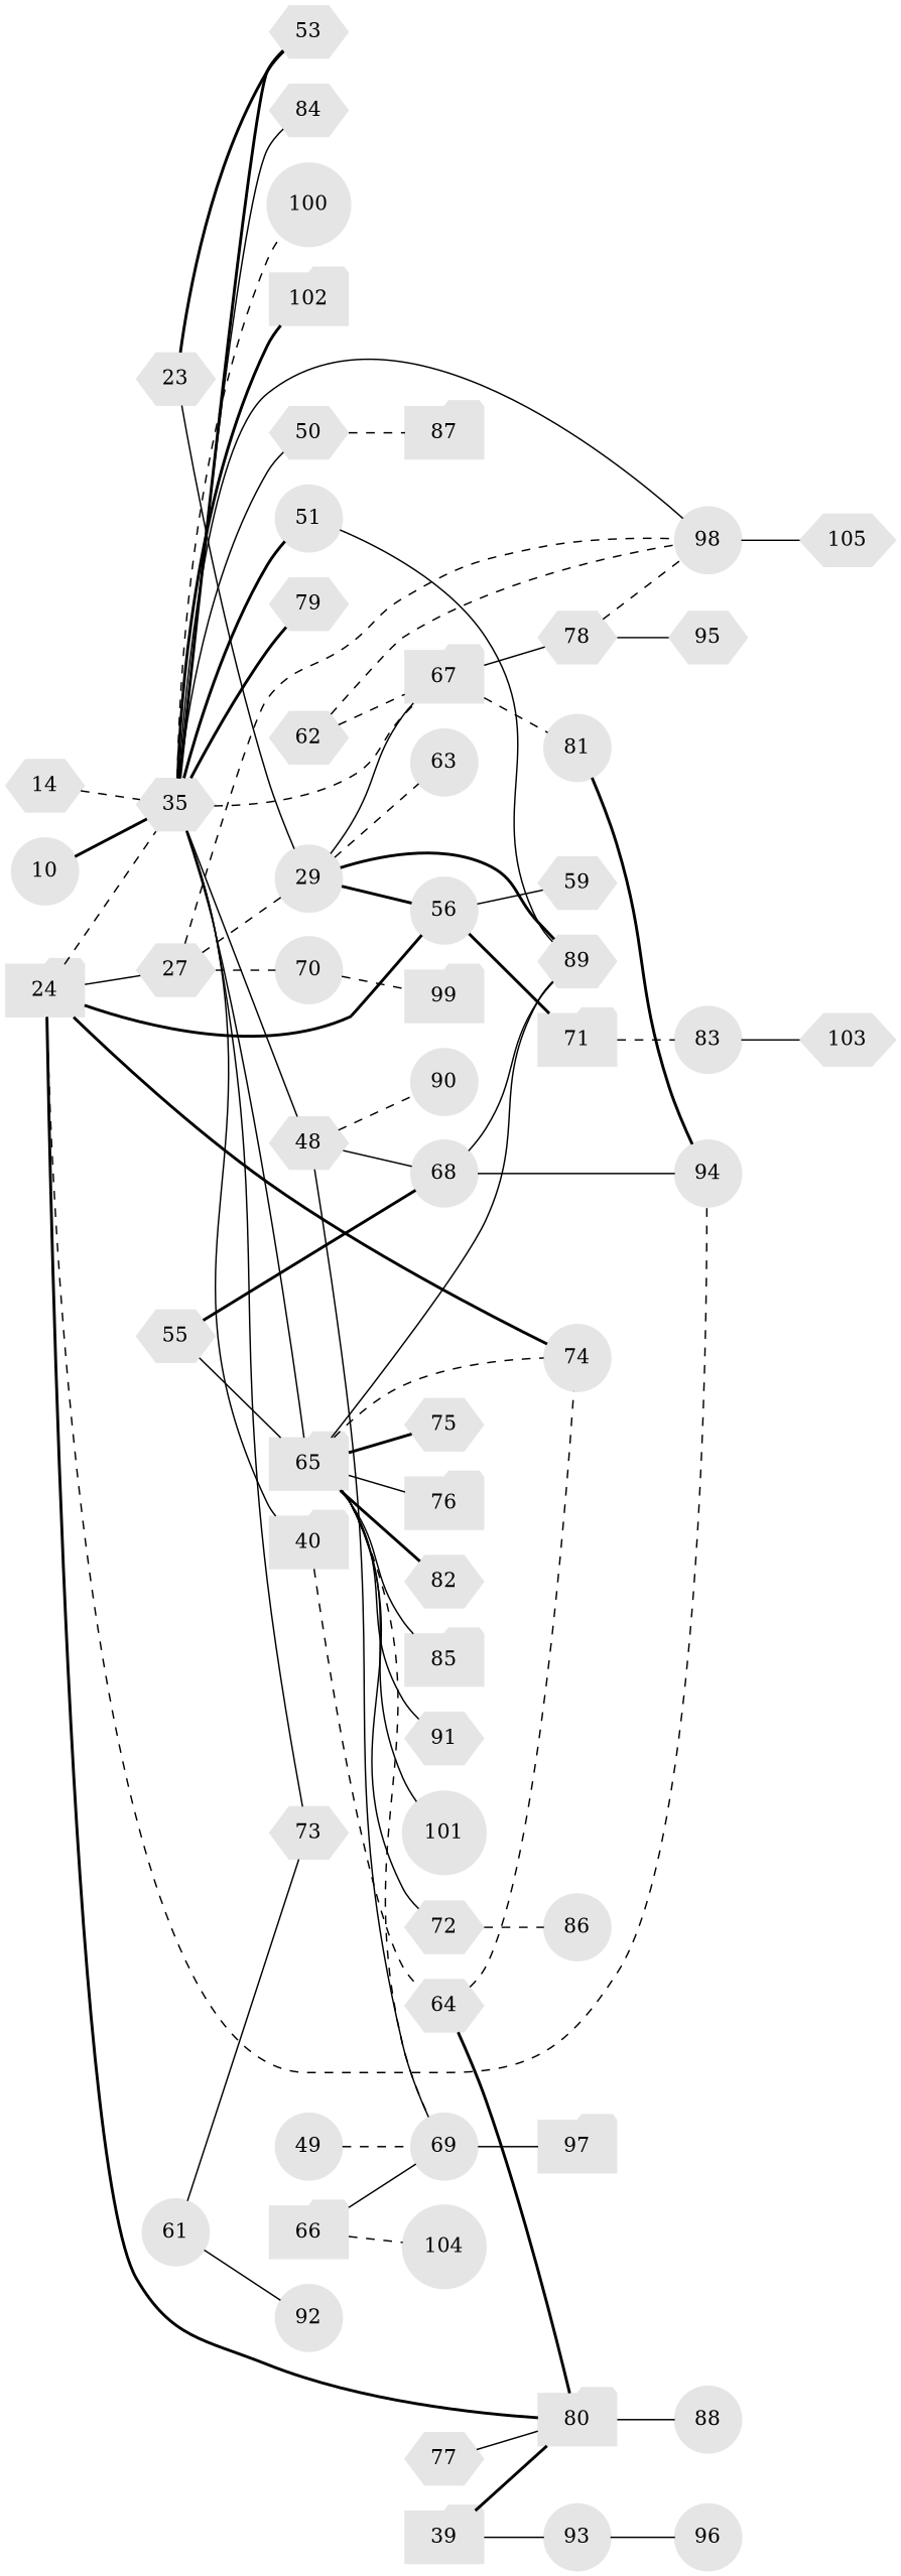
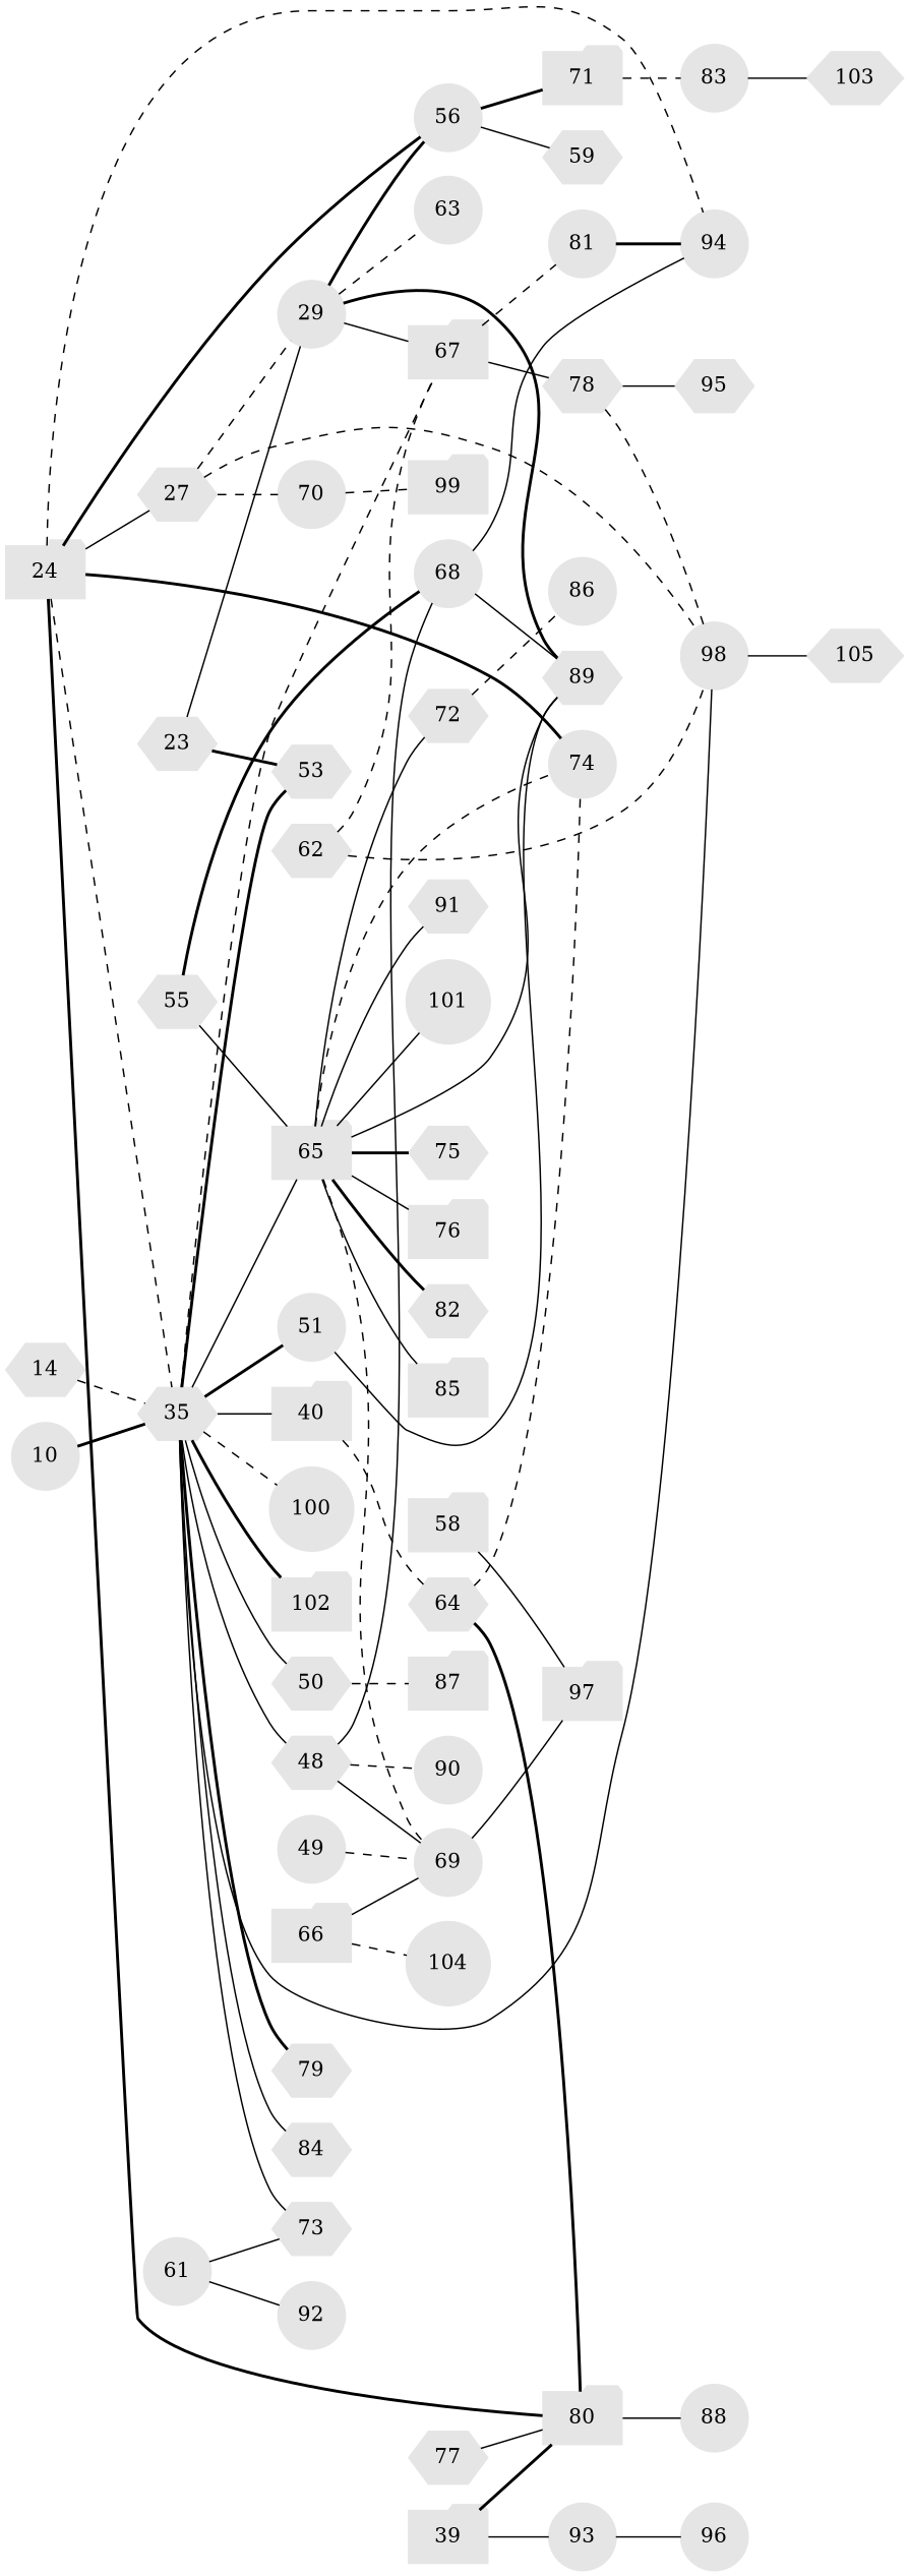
  graph {
    rankdir=LR
    node [color=gray90 shape=hexagon style=filled]
    edge [style=solid]
    35 [super="+5+6"]
    53
    98 [shape=circle super="+38+46"]
    67 [shape=folder super="+44+60"]
    40 [shape=folder super="+37"]
    48 [super="+33"]
    50
    51 [shape=circle super="+36"]
    65 [shape=folder super="+26+18+57"]
    73 [super="+54"]
    79
    84
    100 [shape=circle]
    102 [shape=folder]
    10 [shape=circle]
    14
    29 [shape=circle super="+20+25"]
    56 [shape=circle]
    63 [shape=circle]
    89 [super="+41"]
    23
    24 [shape=folder super="+1+22"]
    27
    74 [shape=circle]
    80 [shape=folder super="+17"]
    94 [shape=circle]
    70 [shape=circle]
    59
    71 [shape=folder]
    88 [shape=circle]
    99 [shape=folder]
    105
    78
    81 [shape=circle]
    64 [super="+21+42"]
    68 [shape=circle super="+47"]
    69 [shape=circle super="+32+52"]
    90 [shape=circle]
    87 [shape=folder]
    72
    75
    76 [shape=folder]
    82
    85 [shape=folder]
    91
    101 [shape=circle]
    39 [shape=folder]
    93 [shape=circle]
    96 [shape=circle]
    97 [shape=folder super="+45"]
    49 [shape=circle]
    55
    83 [shape=circle]
+   58 [shape=folder]
    61 [shape=circle]
    92 [shape=circle]
    62
    86 [shape=circle]
    66 [shape=folder]
    104 [shape=circle]
    95
    103
    77
    35 -- 53 [style=bold]
    35 -- 98
    35 -- 67 [style=dashed]
    35 -- 40 [weight=2]
    35 -- 48
    35 -- 50
    35 -- 51 [style=bold]
    35 -- 65 [weight=2]
    35 -- 73
    35 -- 79 [style=bold]
    35 -- 84
    35 -- 100 [style=dashed]
    35 -- 102 [style=bold]
    98 -- 105
    67 -- 78
    67 -- 81 [style=dashed]
    40 -- 64 [style=dashed]
    48 -- 68
    48 -- 69
    48 -- 90 [style=dashed]
    50 -- 87 [style=dashed]
    51 -- 89
    65 -- 89
    65 -- 74 [style=dashed]
    65 -- 69 [style=dashed]
    65 -- 72
    65 -- 75 [style=bold]
    65 -- 76
    65 -- 82 [style=bold]
    65 -- 85
    65 -- 91
    65 -- 101
    10 -- 35 [style=bold]
    14 -- 35 [style=dashed]
    29 -- 67
    29 -- 56 [style=bold]
    29 -- 63 [style=dashed]
    29 -- 89 [style=bold]
    56 -- 59
    56 -- 71 [style=bold]
    23 -- 53 [style=bold]
    23 -- 29
    24 -- 35 [style=dashed weight=2]
    24 -- 56 [style=bold]
    24 -- 27 [weight=2]
    24 -- 74 [style=bold]
    24 -- 80 [style=bold]
    24 -- 94 [style=dashed]
    27 -- 98 [style=dashed]
    27 -- 29 [style=dashed]
    27 -- 70 [style=dashed]
    80 -- 88
    70 -- 99 [style=dashed]
    71 -- 83 [style=dashed]
    78 -- 98 [style=dashed]
    78 -- 95
    81 -- 94 [style=bold]
    64 -- 74 [style=dashed]
    64 -- 80 [style=bold]
    68 -- 89
    68 -- 94
    69 -- 97
    72 -- 86 [style=dashed]
    39 -- 80 [style=bold]
    39 -- 93
    93 -- 96
    49 -- 69 [style=dashed]
    55 -- 65
    55 -- 68 [style=bold]
    83 -- 103
+   58 -- 97
    61 -- 73
    61 -- 92
    62 -- 98 [style=dashed]
    62 -- 67 [style=dashed]
    66 -- 69
    66 -- 104 [style=dashed]
    77 -- 80
  }
